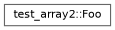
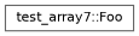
  digraph {
    rankdir=TB
-   n1 [color=grey40 fillcolor=white fontname=Helvetica fontsize=10 height=0.2 label="test_array2::Foo" shape=box style=filled width=0.4]
+   n1 [color=grey40 fillcolor=white fontname=Helvetica fontsize=10 height=0.2 label="test_array7::Foo" shape=box style=filled width=0.4]
  }
